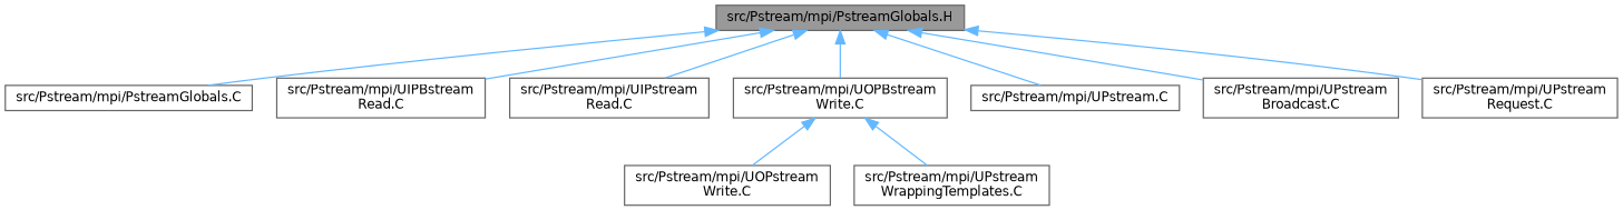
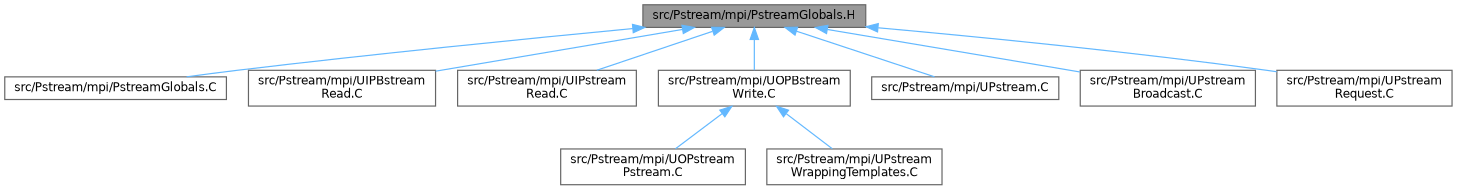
  digraph {
    node [color=grey40 fillcolor=white fontname=Helvetica fontsize=10 shape=box style=filled]
    edge [color=steelblue1 dir=back fontname=Helvetica fontsize=10 labelfontname=Helvetica labelfontsize=10 style=solid]
    n1 [color=gray40 fillcolor=grey60 fontcolor=black height=0.2 label="src/Pstream/mpi/PstreamGlobals.H" width=0.4]
    n2 [height=0.2 label="src/Pstream/mpi/PstreamGlobals.C" width=0.4]
    n3 [height=0.2 label="src/Pstream/mpi/UIPBstream\lRead.C" width=0.4]
    n4 [height=0.2 label="src/Pstream/mpi/UIPstream\lRead.C" width=0.4]
    n5 [height=0.2 label="src/Pstream/mpi/UOPBstream\lWrite.C" width=0.4]
    n6 [height=0.2 label="src/Pstream/mpi/UPstream.C" width=0.4]
    n7 [height=0.2 label="src/Pstream/mpi/UPstream\lBroadcast.C" width=0.4]
    n8 [height=0.2 label="src/Pstream/mpi/UPstream\lRequest.C" width=0.4]
-   n9 [height=0.2 label="src/Pstream/mpi/UOPstream\lWrite.C" width=0.4]
+   n9 [height=0.2 label="src/Pstream/mpi/UOPstream\lPstream.C" width=0.4]
    n10 [height=0.2 label="src/Pstream/mpi/UPstream\lWrappingTemplates.C" width=0.4]
    n1 -> n2
    n1 -> n3
    n1 -> n4
    n1 -> n5
    n1 -> n6
    n1 -> n7
    n1 -> n8
    n5 -> n9
    n5 -> n10
  }
